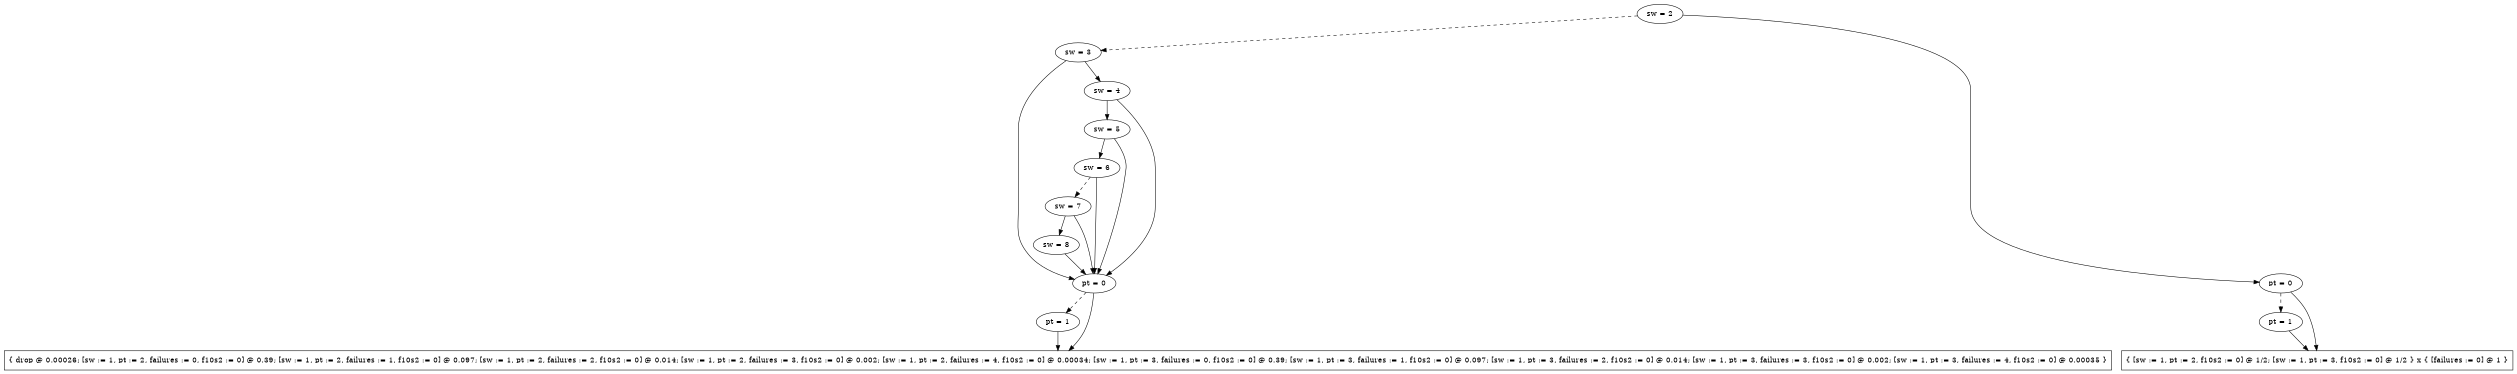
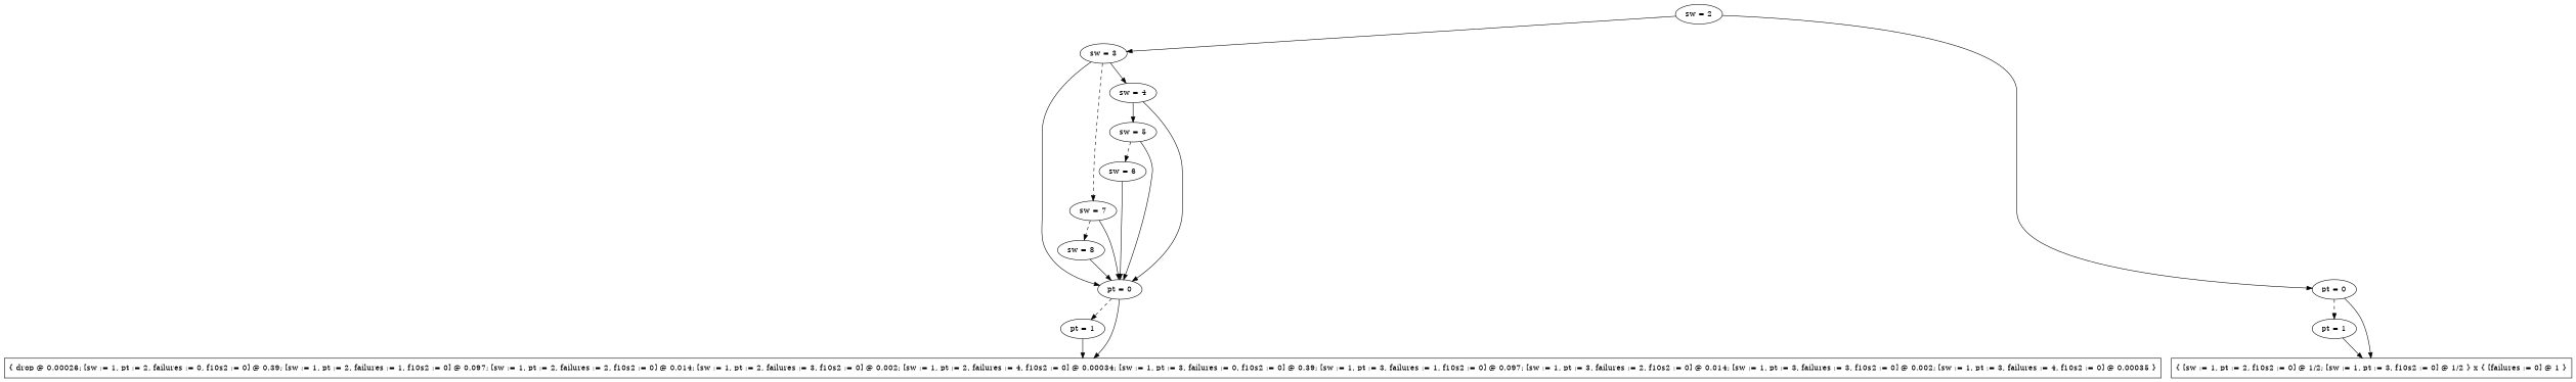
  digraph {
    fontname="DejaVu Serif"
    node [fontname="DejaVu Serif"]
    edge [fontname="DejaVu Serif"]
    n1 [label="sw = 4"]
    n2 [label="pt = 1"]
    n3 [label="pt = 1"]
    n4 [label="sw = 5"]
    n5 [label="sw = 3"]
    n6 [label="sw = 2"]
    n7 [label="sw = 7"]
    n8 [label="sw = 8"]
    n9 [label="sw = 6"]
    n10 [label="pt = 0"]
    n11 [label="pt = 0"]
    n12 [label="{ [sw := 1, pt := 2, f10s2 := 0] @ 1/2; [sw := 1, pt := 3, f10s2 := 0] @ 1/2 } x { [failures := 0] @ 1 }" shape=box]
    n13 [label="{ drop @ 0.00026; [sw := 1, pt := 2, failures := 0, f10s2 := 0] @ 0.39; [sw := 1, pt := 2, failures := 1, f10s2 := 0] @ 0.097; [sw := 1, pt := 2, failures := 2, f10s2 := 0] @ 0.014; [sw := 1, pt := 2, failures := 3, f10s2 := 0] @ 0.002; [sw := 1, pt := 2, failures := 4, f10s2 := 0] @ 0.00034; [sw := 1, pt := 3, failures := 0, f10s2 := 0] @ 0.39; [sw := 1, pt := 3, failures := 1, f10s2 := 0] @ 0.097; [sw := 1, pt := 3, failures := 2, f10s2 := 0] @ 0.014; [sw := 1, pt := 3, failures := 3, f10s2 := 0] @ 0.002; [sw := 1, pt := 3, failures := 4, f10s2 := 0] @ 0.00035 }" shape=box]
    subgraph sub_1 {
      rank=same
      n1
    }
    subgraph sub_2 {
      rank=same
      n2
      n3
    }
    subgraph sub_3 {
      rank=same
      n4
    }
    subgraph sub_4 {
      rank=same
      n5
    }
    subgraph sub_5 {
      rank=same
      n6
    }
    subgraph sub_6 {
      rank=same
      n7
    }
    subgraph sub_7 {
      rank=same
      n8
    }
    subgraph sub_8 {
      rank=same
      n9
    }
    subgraph sub_9 {
      rank=same
      n10
      n11
    }
    n1 -> n4 [style=solid]
    n1 -> n11
    n2 -> n12
    n3 -> n13
-   n4 -> n9 [style=solid]
+   n4 -> n9 [style=dashed]
    n4 -> n11
    n5 -> n1 [style=solid]
    n5 -> n11
-   n6 -> n5 [style=dashed]
+   n6 -> n5 [style=solid]
    n6 -> n10
-   n7 -> n8 [style=solid]
+   n7 -> n8 [style=dashed]
    n7 -> n11
    n8 -> n11
-   n9 -> n7 [style=dashed]
+   n5 -> n7 [style=dashed]
    n9 -> n11
    n10 -> n2 [style=dashed]
    n10 -> n12
    n11 -> n3 [style=dashed]
    n11 -> n13
  }
